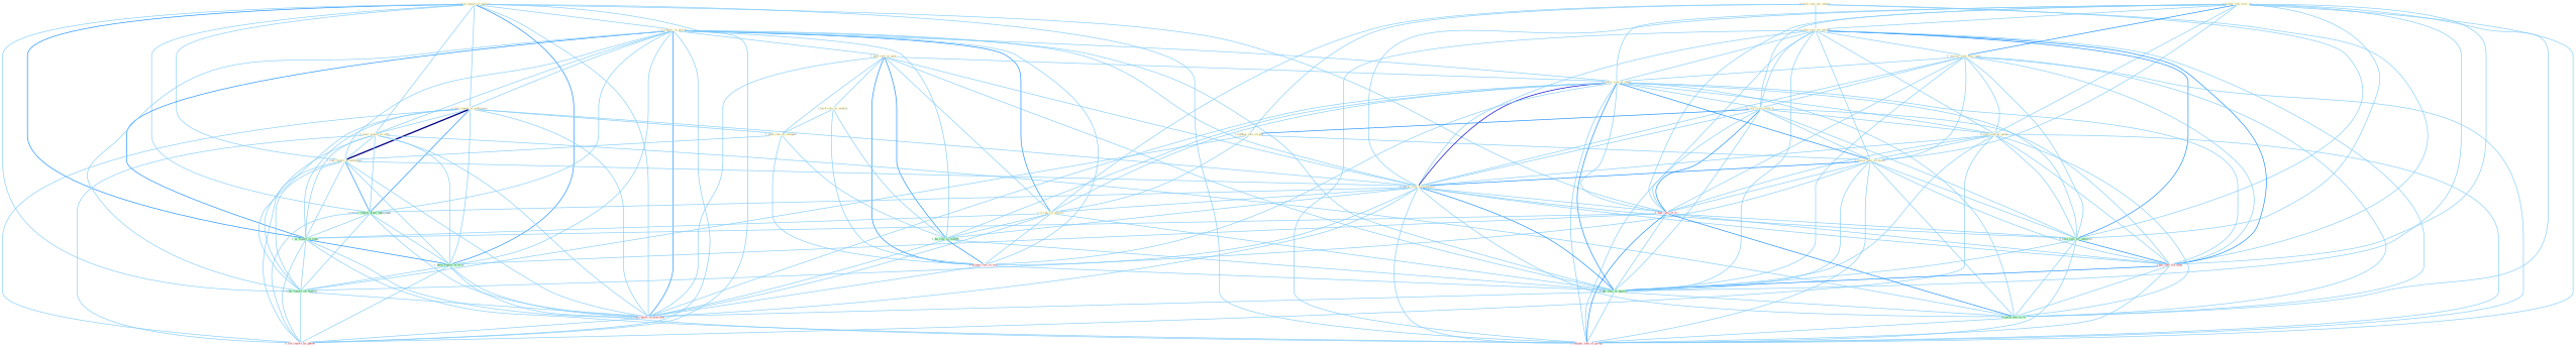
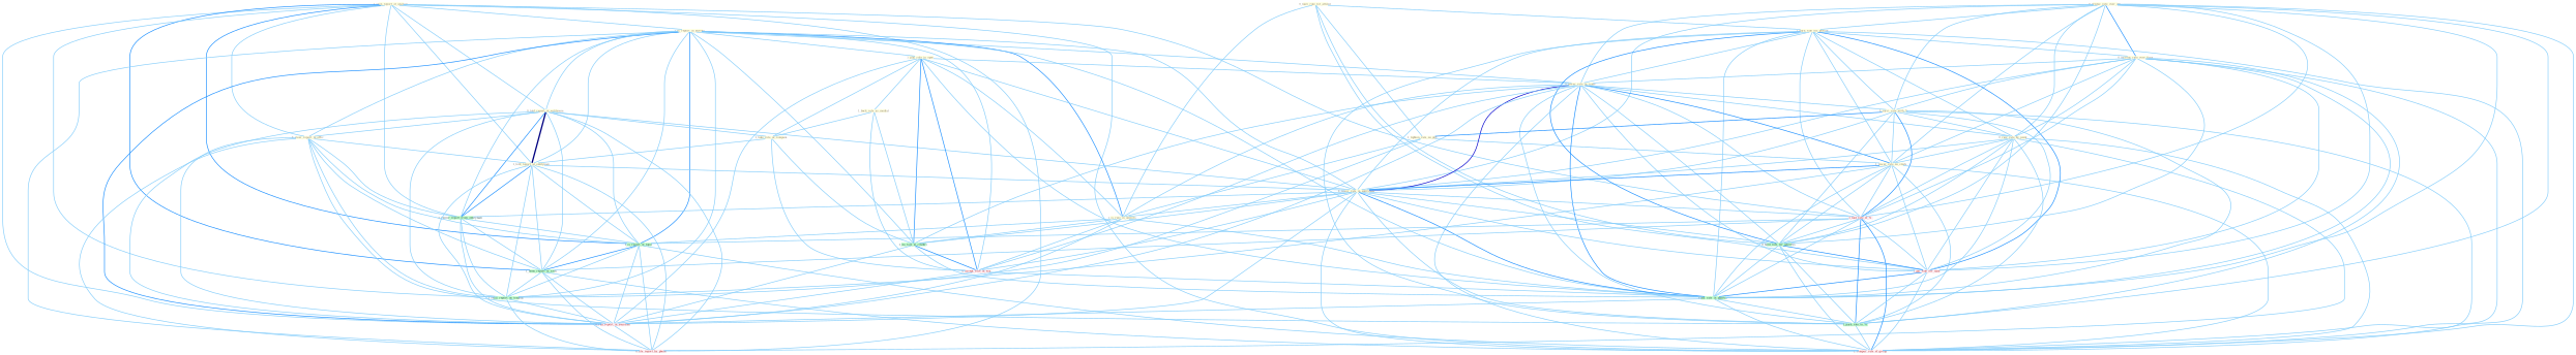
  graph {
    fontname="DejaVu Serif"
    node [color="#ffffe0" fixedsize=true fontcolor="#8b7d6b" fontname="DejaVu Serif" fontsize=4 shape=polygon style=filled]
    edge [color="#87cefa" fontname="DejaVu Serif" w=1]
    "0_have_rule_for_attend " [height=.06 width=.5]
    "0_produc_rate_over_dai " [height=.06 width=.5]
    "1_seen_report_of_unawar " [height=.06 width=.5]
    "1_is_report_in_bureau " [height=.06 width=.5]
    "0_told_report_at_entitynam " [height=.06 width=.5]
    "1_plai_role_in_oper " [height=.06 width=.5]
    "1_tighten_rule_on_gift " [height=.06 width=.5]
    "0_earn_rate_for_period " [height=.06 width=.5]
    "1_back_role_as_mediat " [height=.06 width=.5]
    "1_take_role_at_compani " [height=.06 width=.5]
    "0_steer_report_to_offic " [height=.06 width=.5]
    "0_increas_rate_over_time " [height=.06 width=.5]
    "1_told_report_at_entitynam " [height=.06 width=.5]
    "0_lower_rate_in_come " [height=.06 width=.5]
    "0_carri_rate_with_% " [height=.06 width=.5]
    "0_rais_rate_by_point " [height=.06 width=.5]
    "1_lower_rate_on_stock " [height=.06 width=.5]
    "0_lower_rate_in_entitynam " [height=.06 width=.5]
    "1_is_rule_in_univers " [height=.06 width=.5]
    "1_had_rate_of_% " [color="#fff0f5" fontcolor="#b22222" height=.06 width=.5]
    "0_accept_role_in_wai " [color="#fff0f5" fontcolor="#b22222" height=.06 width=.5]
    "1_pai_rate_for_fund " [color="#fff0f5" fontcolor="#b22222" height=.06 width=.5]
    "0_ran_report_in_yearnum " [color="#fff0f5" fontcolor="#b22222" height=.06 width=.5]
    "0_file_report_by_phone " [color="#fff0f5" fontcolor="#b22222" height=.06 width=.5]
    "1_compar_rate_of_group " [color="#fff0f5" fontcolor="#b22222" height=.06 width=.5]
    "0_hold_rate_for_advertis " [color="#BDFCC9" fontcolor="#2f4f4f" height=.06 width=.5]
    "0_pai_rate_in_quarter " [color="#BDFCC9" fontcolor="#2f4f4f" height=.06 width=.5]
    "0_push_rate_to_% " [color="#BDFCC9" fontcolor="#2f4f4f" height=.06 width=.5]
    "1_receiv_report_from_entitynam " [color="#BDFCC9" fontcolor="#2f4f4f" height=.06 width=.5]
    "1_is_report_of_topic " [color="#BDFCC9" fontcolor="#2f4f4f" height=.06 width=.5]
    "1_been_report_of_firm " [color="#BDFCC9" fontcolor="#2f4f4f" height=.06 width=.5]
    "1_relai_report_on_tendenc " [color="#BDFCC9" fontcolor="#2f4f4f" height=.06 width=.5]
    "1_ha_role_in_countri " [color="#BDFCC9" fontcolor="#2f4f4f" height=.06 width=.5]
    subgraph sub_1 {
      "0_have_rule_for_attend "
      "0_produc_rate_over_dai "
      "1_seen_report_of_unawar "
      "1_is_report_in_bureau "
      "0_told_report_at_entitynam "
      "1_plai_role_in_oper "
      "1_tighten_rule_on_gift "
      "0_earn_rate_for_period "
      "1_back_role_as_mediat "
      "1_take_role_at_compani "
      "0_steer_report_to_offic "
      "0_increas_rate_over_time "
      "1_told_report_at_entitynam "
      "0_lower_rate_in_come "
      "0_carri_rate_with_% "
      "0_rais_rate_by_point "
      "1_lower_rate_on_stock "
      "0_lower_rate_in_entitynam "
      "1_is_rule_in_univers "
    }
    subgraph sub_2 {
      "1_had_rate_of_% "
      "0_accept_role_in_wai "
      "1_pai_rate_for_fund "
      "0_ran_report_in_yearnum "
      "0_file_report_by_phone "
      "1_compar_rate_of_group "
    }
    "0_have_rule_for_attend " -- "1_tighten_rule_on_gift "
    "0_have_rule_for_attend " -- "0_earn_rate_for_period "
    "0_have_rule_for_attend " -- "1_is_rule_in_univers "
    "0_have_rule_for_attend " -- "1_pai_rate_for_fund "
    "0_have_rule_for_attend " -- "0_hold_rate_for_advertis "
    "0_produc_rate_over_dai " -- "0_earn_rate_for_period "
    "0_produc_rate_over_dai " -- "0_increas_rate_over_time " [color="#1e90ff" w=2]
    "0_produc_rate_over_dai " -- "0_lower_rate_in_come "
    "0_produc_rate_over_dai " -- "0_carri_rate_with_% "
    "0_produc_rate_over_dai " -- "0_rais_rate_by_point "
    "0_produc_rate_over_dai " -- "1_lower_rate_on_stock "
    "0_produc_rate_over_dai " -- "0_lower_rate_in_entitynam "
    "0_produc_rate_over_dai " -- "1_had_rate_of_% "
    "0_produc_rate_over_dai " -- "1_pai_rate_for_fund "
    "0_produc_rate_over_dai " -- "1_compar_rate_of_group "
    "0_produc_rate_over_dai " -- "0_hold_rate_for_advertis "
    "0_produc_rate_over_dai " -- "0_pai_rate_in_quarter "
    "0_produc_rate_over_dai " -- "0_push_rate_to_% "
    "1_seen_report_of_unawar " -- "1_is_report_in_bureau "
    "1_seen_report_of_unawar " -- "0_told_report_at_entitynam "
    "1_seen_report_of_unawar " -- "0_steer_report_to_offic "
    "1_seen_report_of_unawar " -- "1_told_report_at_entitynam "
    "1_seen_report_of_unawar " -- "1_had_rate_of_% "
    "1_seen_report_of_unawar " -- "0_ran_report_in_yearnum "
    "1_seen_report_of_unawar " -- "0_file_report_by_phone "
    "1_seen_report_of_unawar " -- "1_compar_rate_of_group "
    "1_seen_report_of_unawar " -- "1_receiv_report_from_entitynam "
    "1_seen_report_of_unawar " -- "1_is_report_of_topic " [color="#1e90ff" w=2]
    "1_seen_report_of_unawar " -- "1_been_report_of_firm " [color="#1e90ff" w=2]
    "1_seen_report_of_unawar " -- "1_relai_report_on_tendenc "
    "1_is_report_in_bureau " -- "0_told_report_at_entitynam "
    "1_is_report_in_bureau " -- "1_plai_role_in_oper "
    "1_is_report_in_bureau " -- "0_steer_report_to_offic "
    "1_is_report_in_bureau " -- "1_told_report_at_entitynam "
    "1_is_report_in_bureau " -- "0_lower_rate_in_come "
    "1_is_report_in_bureau " -- "0_lower_rate_in_entitynam "
    "1_is_report_in_bureau " -- "1_is_rule_in_univers " [color="#1e90ff" w=2]
    "1_is_report_in_bureau " -- "0_accept_role_in_wai "
    "1_is_report_in_bureau " -- "0_ran_report_in_yearnum " [color="#1e90ff" w=2]
    "1_is_report_in_bureau " -- "0_file_report_by_phone "
    "1_is_report_in_bureau " -- "0_pai_rate_in_quarter "
    "1_is_report_in_bureau " -- "1_receiv_report_from_entitynam "
    "1_is_report_in_bureau " -- "1_is_report_of_topic " [color="#1e90ff" w=2]
    "1_is_report_in_bureau " -- "1_been_report_of_firm "
    "1_is_report_in_bureau " -- "1_relai_report_on_tendenc "
    "1_is_report_in_bureau " -- "1_ha_role_in_countri "
    "0_told_report_at_entitynam " -- "1_take_role_at_compani "
    "0_told_report_at_entitynam " -- "0_steer_report_to_offic "
    "0_told_report_at_entitynam " -- "1_told_report_at_entitynam " [color="#000080" style=bold w=4]
    "0_told_report_at_entitynam " -- "0_lower_rate_in_entitynam "
    "0_told_report_at_entitynam " -- "0_ran_report_in_yearnum "
    "0_told_report_at_entitynam " -- "0_file_report_by_phone "
    "0_told_report_at_entitynam " -- "1_receiv_report_from_entitynam " [color="#1e90ff" w=2]
    "0_told_report_at_entitynam " -- "1_is_report_of_topic "
    "0_told_report_at_entitynam " -- "1_been_report_of_firm "
    "0_told_report_at_entitynam " -- "1_relai_report_on_tendenc "
    "1_plai_role_in_oper " -- "1_back_role_as_mediat "
    "1_plai_role_in_oper " -- "1_take_role_at_compani "
    "1_plai_role_in_oper " -- "0_lower_rate_in_come "
    "1_plai_role_in_oper " -- "0_lower_rate_in_entitynam "
    "1_plai_role_in_oper " -- "1_is_rule_in_univers "
    "1_plai_role_in_oper " -- "0_accept_role_in_wai " [color="#1e90ff" w=2]
    "1_plai_role_in_oper " -- "0_ran_report_in_yearnum "
    "1_plai_role_in_oper " -- "0_pai_rate_in_quarter "
    "1_plai_role_in_oper " -- "1_ha_role_in_countri " [color="#1e90ff" w=2]
    "1_tighten_rule_on_gift " -- "1_lower_rate_on_stock "
    "1_tighten_rule_on_gift " -- "1_is_rule_in_univers "
    "1_tighten_rule_on_gift " -- "1_relai_report_on_tendenc "
    "0_earn_rate_for_period " -- "0_increas_rate_over_time "
    "0_earn_rate_for_period " -- "0_lower_rate_in_come "
    "0_earn_rate_for_period " -- "0_carri_rate_with_% "
    "0_earn_rate_for_period " -- "0_rais_rate_by_point "
    "0_earn_rate_for_period " -- "1_lower_rate_on_stock "
    "0_earn_rate_for_period " -- "0_lower_rate_in_entitynam "
    "0_earn_rate_for_period " -- "1_had_rate_of_% "
    "0_earn_rate_for_period " -- "1_pai_rate_for_fund " [color="#1e90ff" w=2]
    "0_earn_rate_for_period " -- "1_compar_rate_of_group "
    "0_earn_rate_for_period " -- "0_hold_rate_for_advertis " [color="#1e90ff" w=2]
    "0_earn_rate_for_period " -- "0_pai_rate_in_quarter "
    "0_earn_rate_for_period " -- "0_push_rate_to_% "
    "1_back_role_as_mediat " -- "1_take_role_at_compani "
    "1_back_role_as_mediat " -- "0_accept_role_in_wai "
    "1_back_role_as_mediat " -- "1_ha_role_in_countri "
    "1_take_role_at_compani " -- "1_told_report_at_entitynam "
    "1_take_role_at_compani " -- "0_accept_role_in_wai "
    "1_take_role_at_compani " -- "1_ha_role_in_countri "
    "0_steer_report_to_offic " -- "1_told_report_at_entitynam "
    "0_steer_report_to_offic " -- "0_ran_report_in_yearnum "
    "0_steer_report_to_offic " -- "0_file_report_by_phone "
    "0_steer_report_to_offic " -- "0_push_rate_to_% "
    "0_steer_report_to_offic " -- "1_receiv_report_from_entitynam "
    "0_steer_report_to_offic " -- "1_is_report_of_topic "
    "0_steer_report_to_offic " -- "1_been_report_of_firm "
    "0_steer_report_to_offic " -- "1_relai_report_on_tendenc "
    "0_increas_rate_over_time " -- "0_lower_rate_in_come "
    "0_increas_rate_over_time " -- "0_carri_rate_with_% "
    "0_increas_rate_over_time " -- "0_rais_rate_by_point "
    "0_increas_rate_over_time " -- "1_lower_rate_on_stock "
    "0_increas_rate_over_time " -- "0_lower_rate_in_entitynam "
    "0_increas_rate_over_time " -- "1_had_rate_of_% "
    "0_increas_rate_over_time " -- "1_pai_rate_for_fund "
    "0_increas_rate_over_time " -- "1_compar_rate_of_group "
    "0_increas_rate_over_time " -- "0_hold_rate_for_advertis "
    "0_increas_rate_over_time " -- "0_pai_rate_in_quarter "
    "0_increas_rate_over_time " -- "0_push_rate_to_% "
    "1_told_report_at_entitynam " -- "0_lower_rate_in_entitynam "
    "1_told_report_at_entitynam " -- "0_ran_report_in_yearnum "
    "1_told_report_at_entitynam " -- "0_file_report_by_phone "
    "1_told_report_at_entitynam " -- "1_receiv_report_from_entitynam " [color="#1e90ff" w=2]
    "1_told_report_at_entitynam " -- "1_is_report_of_topic "
    "1_told_report_at_entitynam " -- "1_been_report_of_firm "
    "1_told_report_at_entitynam " -- "1_relai_report_on_tendenc "
    "0_lower_rate_in_come " -- "0_carri_rate_with_% "
    "0_lower_rate_in_come " -- "0_rais_rate_by_point "
    "0_lower_rate_in_come " -- "1_lower_rate_on_stock " [color="#1e90ff" w=2]
    "0_lower_rate_in_come " -- "0_lower_rate_in_entitynam " [color="#0000cd" w=3]
    "0_lower_rate_in_come " -- "1_is_rule_in_univers "
    "0_lower_rate_in_come " -- "1_had_rate_of_% "
    "0_lower_rate_in_come " -- "0_accept_role_in_wai "
    "0_lower_rate_in_come " -- "1_pai_rate_for_fund "
    "0_lower_rate_in_come " -- "0_ran_report_in_yearnum "
    "0_lower_rate_in_come " -- "1_compar_rate_of_group "
    "0_lower_rate_in_come " -- "0_hold_rate_for_advertis "
    "0_lower_rate_in_come " -- "0_pai_rate_in_quarter " [color="#1e90ff" w=2]
    "0_lower_rate_in_come " -- "0_push_rate_to_% "
    "0_lower_rate_in_come " -- "1_ha_role_in_countri "
    "0_carri_rate_with_% " -- "1_tighten_rule_on_gift " [color="#1e90ff" w=2]
    "0_carri_rate_with_% " -- "0_rais_rate_by_point "
    "0_carri_rate_with_% " -- "1_lower_rate_on_stock "
    "0_carri_rate_with_% " -- "0_lower_rate_in_entitynam "
    "0_carri_rate_with_% " -- "1_had_rate_of_% " [color="#1e90ff" w=2]
    "0_carri_rate_with_% " -- "1_pai_rate_for_fund "
    "0_carri_rate_with_% " -- "1_compar_rate_of_group "
    "0_carri_rate_with_% " -- "0_hold_rate_for_advertis "
    "0_carri_rate_with_% " -- "0_pai_rate_in_quarter "
    "0_rais_rate_by_point " -- "1_lower_rate_on_stock "
    "0_rais_rate_by_point " -- "0_lower_rate_in_entitynam "
    "0_rais_rate_by_point " -- "1_had_rate_of_% "
    "0_rais_rate_by_point " -- "1_pai_rate_for_fund "
    "0_rais_rate_by_point " -- "0_file_report_by_phone "
    "0_rais_rate_by_point " -- "1_compar_rate_of_group "
    "0_rais_rate_by_point " -- "0_hold_rate_for_advertis "
    "0_rais_rate_by_point " -- "0_pai_rate_in_quarter "
    "0_rais_rate_by_point " -- "0_push_rate_to_% "
    "1_lower_rate_on_stock " -- "0_lower_rate_in_entitynam " [color="#1e90ff" w=2]
    "1_lower_rate_on_stock " -- "1_had_rate_of_% "
    "1_lower_rate_on_stock " -- "1_pai_rate_for_fund "
    "1_lower_rate_on_stock " -- "1_compar_rate_of_group "
    "1_lower_rate_on_stock " -- "0_hold_rate_for_advertis "
    "1_lower_rate_on_stock " -- "0_pai_rate_in_quarter "
    "1_lower_rate_on_stock " -- "0_push_rate_to_% "
    "1_lower_rate_on_stock " -- "1_relai_report_on_tendenc "
    "0_lower_rate_in_entitynam " -- "1_is_rule_in_univers "
    "0_lower_rate_in_entitynam " -- "1_had_rate_of_% "
    "0_lower_rate_in_entitynam " -- "0_accept_role_in_wai "
    "0_lower_rate_in_entitynam " -- "1_pai_rate_for_fund "
    "0_lower_rate_in_entitynam " -- "0_ran_report_in_yearnum "
    "0_lower_rate_in_entitynam " -- "1_compar_rate_of_group "
    "0_lower_rate_in_entitynam " -- "0_hold_rate_for_advertis "
    "0_lower_rate_in_entitynam " -- "0_pai_rate_in_quarter " [color="#1e90ff" w=2]
    "0_lower_rate_in_entitynam " -- "0_push_rate_to_% "
    "0_lower_rate_in_entitynam " -- "1_receiv_report_from_entitynam "
    "0_lower_rate_in_entitynam " -- "1_ha_role_in_countri "
    "1_is_rule_in_univers " -- "0_accept_role_in_wai "
    "1_is_rule_in_univers " -- "0_ran_report_in_yearnum "
    "1_is_rule_in_univers " -- "0_pai_rate_in_quarter "
    "1_is_rule_in_univers " -- "1_is_report_of_topic "
    "1_is_rule_in_univers " -- "1_ha_role_in_countri "
    "1_had_rate_of_% " -- "1_pai_rate_for_fund "
    "1_had_rate_of_% " -- "1_compar_rate_of_group " [color="#1e90ff" w=2]
    "1_had_rate_of_% " -- "0_hold_rate_for_advertis "
    "1_had_rate_of_% " -- "0_pai_rate_in_quarter "
    "1_had_rate_of_% " -- "0_push_rate_to_% " [color="#1e90ff" w=2]
    "1_had_rate_of_% " -- "1_is_report_of_topic "
    "1_had_rate_of_% " -- "1_been_report_of_firm "
    "0_accept_role_in_wai " -- "0_ran_report_in_yearnum "
    "0_accept_role_in_wai " -- "0_pai_rate_in_quarter "
    "1_pai_rate_for_fund " -- "1_compar_rate_of_group "
    "1_pai_rate_for_fund " -- "0_pai_rate_in_quarter " [color="#1e90ff" w=2]
    "1_pai_rate_for_fund " -- "0_push_rate_to_% "
    "0_ran_report_in_yearnum " -- "0_file_report_by_phone "
    "0_hold_rate_for_advertis " -- "1_pai_rate_for_fund " [color="#1e90ff" w=2]
    "0_hold_rate_for_advertis " -- "1_compar_rate_of_group "
    "0_hold_rate_for_advertis " -- "0_pai_rate_in_quarter "
    "0_hold_rate_for_advertis " -- "0_push_rate_to_% "
    "0_pai_rate_in_quarter " -- "0_ran_report_in_yearnum "
    "0_pai_rate_in_quarter " -- "1_compar_rate_of_group "
    "0_pai_rate_in_quarter " -- "0_push_rate_to_% "
    "0_push_rate_to_% " -- "1_compar_rate_of_group "
    "1_receiv_report_from_entitynam " -- "0_ran_report_in_yearnum "
-   "1_receiv_report_from_entitynam " -- "0_file_report_by_phone "
    "1_receiv_report_from_entitynam " -- "1_is_report_of_topic "
    "1_receiv_report_from_entitynam " -- "1_been_report_of_firm "
    "1_receiv_report_from_entitynam " -- "1_relai_report_on_tendenc "
    "1_is_report_of_topic " -- "0_ran_report_in_yearnum "
    "1_is_report_of_topic " -- "0_file_report_by_phone "
    "1_is_report_of_topic " -- "1_compar_rate_of_group "
    "1_is_report_of_topic " -- "1_been_report_of_firm " [color="#1e90ff" w=2]
    "1_is_report_of_topic " -- "1_relai_report_on_tendenc "
    "1_been_report_of_firm " -- "0_ran_report_in_yearnum "
    "1_been_report_of_firm " -- "0_file_report_by_phone "
    "1_been_report_of_firm " -- "1_compar_rate_of_group "
    "1_been_report_of_firm " -- "1_relai_report_on_tendenc "
    "1_relai_report_on_tendenc " -- "0_ran_report_in_yearnum "
    "1_relai_report_on_tendenc " -- "0_file_report_by_phone "
    "1_ha_role_in_countri " -- "0_accept_role_in_wai " [color="#1e90ff" w=2]
    "1_ha_role_in_countri " -- "0_ran_report_in_yearnum "
    "1_ha_role_in_countri " -- "0_pai_rate_in_quarter "
  }
